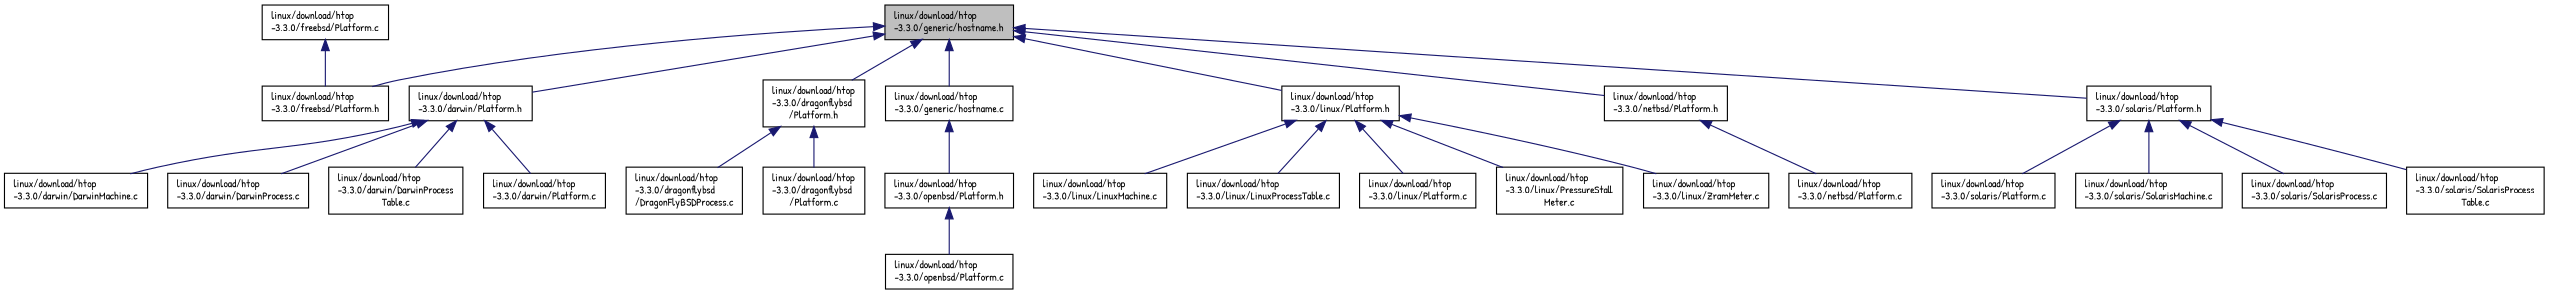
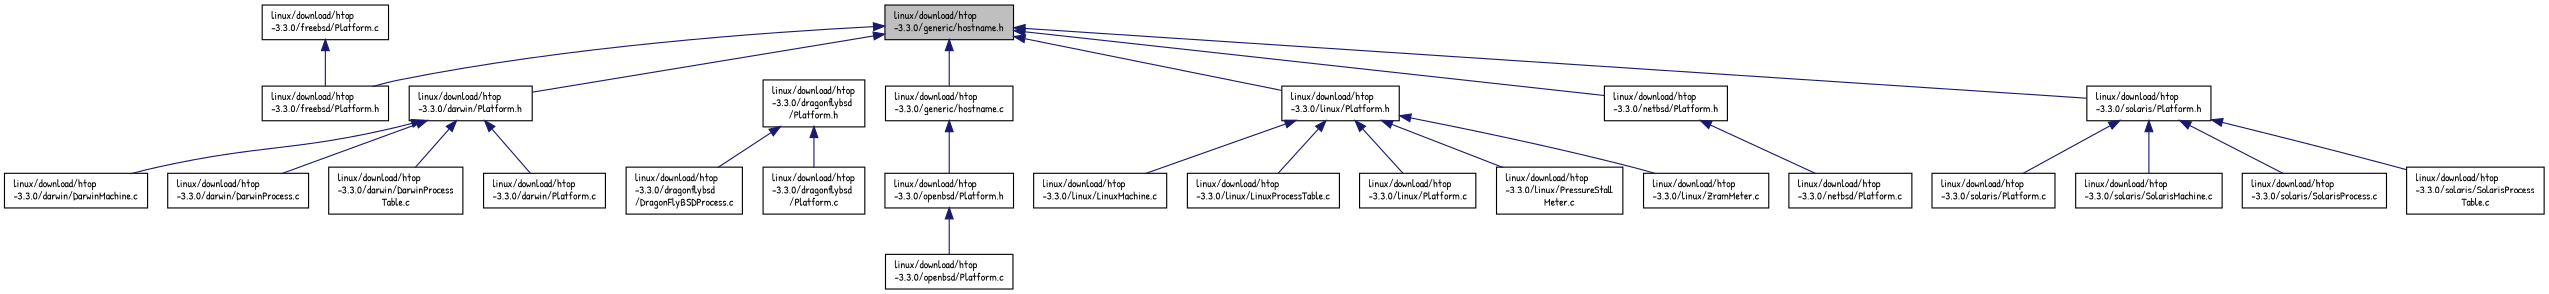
  digraph {
    fontname="Patrick Hand"
    node [color=black fillcolor=white fontname="Patrick Hand" fontsize=10 shape=record style=filled]
    edge [color=midnightblue dir=back fontname="Patrick Hand" fontsize=10 labelfontname=Helvetica labelfontsize=10 style=solid]
    n1 [fillcolor=grey75 fontcolor=black height=0.2 label="linux/download/htop\l-3.3.0/generic/hostname.h" width=0.4]
    n2 [height=0.2 label="linux/download/htop\l-3.3.0/darwin/Platform.h" width=0.4]
    n3 [height=0.2 label="linux/download/htop\l-3.3.0/dragonflybsd\l/Platform.h" width=0.4]
    n4 [height=0.2 label="linux/download/htop\l-3.3.0/freebsd/Platform.h" width=0.4]
    n5 [height=0.2 label="linux/download/htop\l-3.3.0/generic/hostname.c" width=0.4]
    n6 [height=0.2 label="linux/download/htop\l-3.3.0/linux/Platform.h" width=0.4]
    n7 [height=0.2 label="linux/download/htop\l-3.3.0/netbsd/Platform.h" width=0.4]
    n8 [height=0.2 label="linux/download/htop\l-3.3.0/solaris/Platform.h" width=0.4]
    n9 [height=0.2 label="linux/download/htop\l-3.3.0/darwin/DarwinMachine.c" width=0.4]
    n10 [height=0.2 label="linux/download/htop\l-3.3.0/darwin/DarwinProcess.c" width=0.4]
    n11 [height=0.2 label="linux/download/htop\l-3.3.0/darwin/DarwinProcess\lTable.c" width=0.4]
    n12 [height=0.2 label="linux/download/htop\l-3.3.0/darwin/Platform.c" width=0.4]
    n13 [height=0.2 label="linux/download/htop\l-3.3.0/dragonflybsd\l/DragonFlyBSDProcess.c" width=0.4]
    n14 [height=0.2 label="linux/download/htop\l-3.3.0/dragonflybsd\l/Platform.c" width=0.4]
    n15 [height=0.2 label="linux/download/htop\l-3.3.0/openbsd/Platform.h" width=0.4]
    n16 [height=0.2 label="linux/download/htop\l-3.3.0/linux/LinuxMachine.c" width=0.4]
    n17 [height=0.2 label="linux/download/htop\l-3.3.0/linux/LinuxProcessTable.c" width=0.4]
    n18 [height=0.2 label="linux/download/htop\l-3.3.0/linux/Platform.c" width=0.4]
    n19 [height=0.2 label="linux/download/htop\l-3.3.0/linux/PressureStall\lMeter.c" width=0.4]
    n20 [height=0.2 label="linux/download/htop\l-3.3.0/linux/ZramMeter.c" width=0.4]
    n21 [height=0.2 label="linux/download/htop\l-3.3.0/netbsd/Platform.c" width=0.4]
    n22 [height=0.2 label="linux/download/htop\l-3.3.0/openbsd/Platform.c" width=0.4]
    n23 [height=0.2 label="linux/download/htop\l-3.3.0/solaris/Platform.c" width=0.4]
    n24 [height=0.2 label="linux/download/htop\l-3.3.0/solaris/SolarisMachine.c" width=0.4]
    n25 [height=0.2 label="linux/download/htop\l-3.3.0/solaris/SolarisProcess.c" width=0.4]
    n26 [height=0.2 label="linux/download/htop\l-3.3.0/solaris/SolarisProcess\lTable.c" width=0.4]
    n27 [height=0.2 label="linux/download/htop\l-3.3.0/freebsd/Platform.c" width=0.4]
    n1 -> n2
-   n1 -> n3
    n1 -> n4
    n1 -> n5
    n1 -> n6
    n1 -> n7
    n1 -> n8
    n2 -> n9
    n2 -> n10
    n2 -> n11
    n2 -> n12
    n3 -> n13
    n3 -> n14
    n5 -> n15
    n6 -> n16
    n6 -> n17
    n6 -> n18
    n6 -> n19
    n6 -> n20
    n7 -> n21
    n8 -> n23
    n8 -> n24
    n8 -> n25
    n8 -> n26
    n15 -> n22
    n27 -> n4
  }
